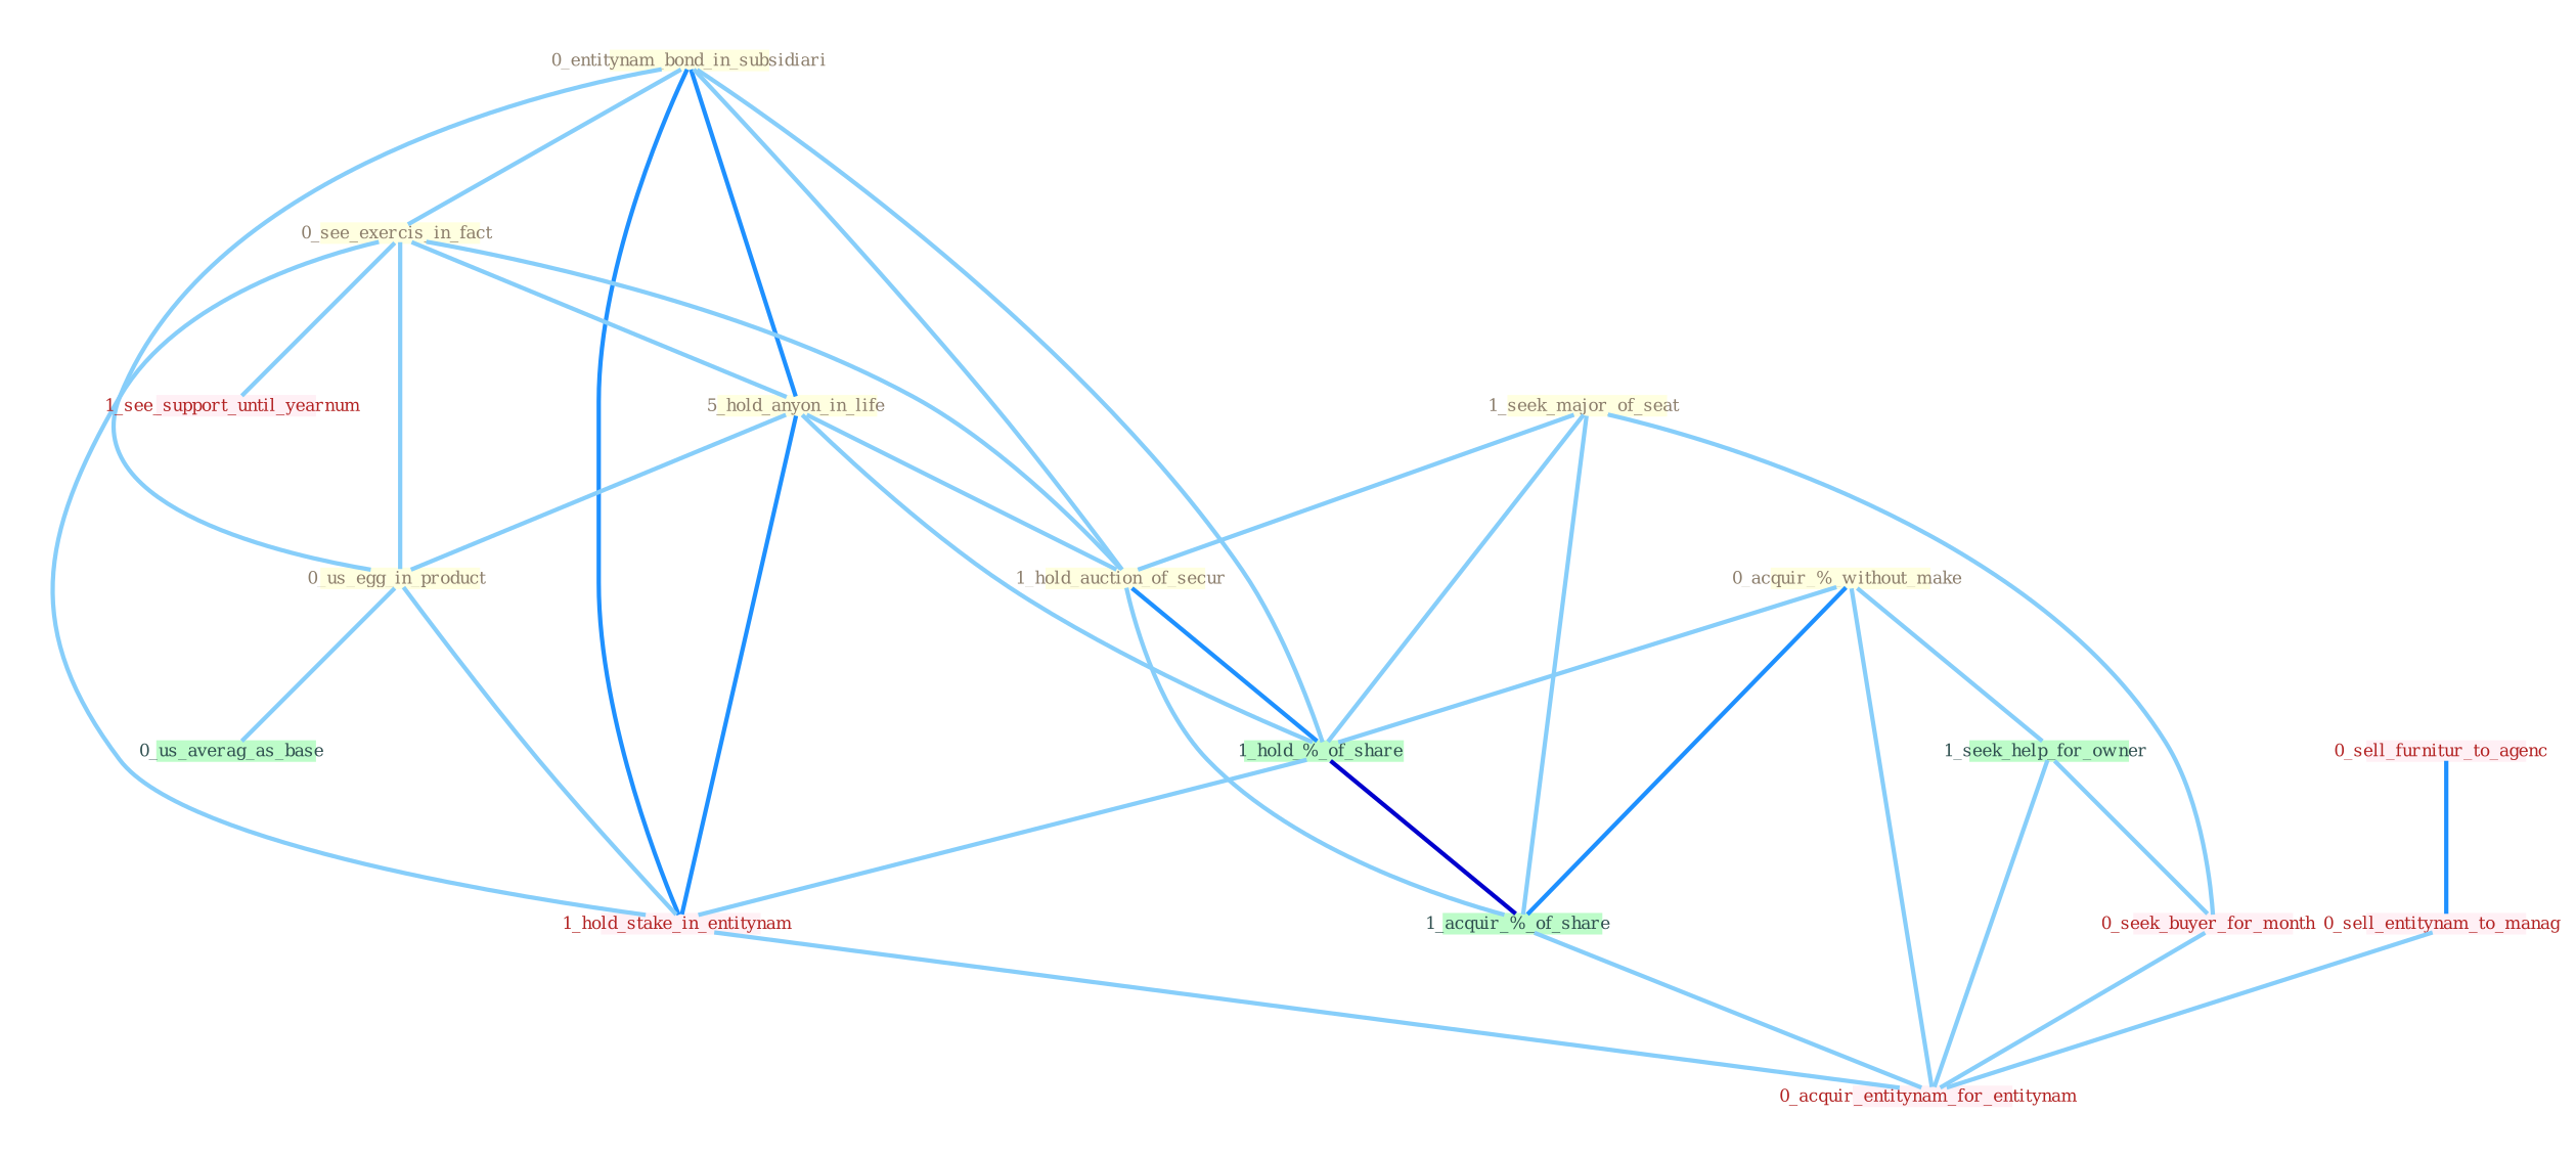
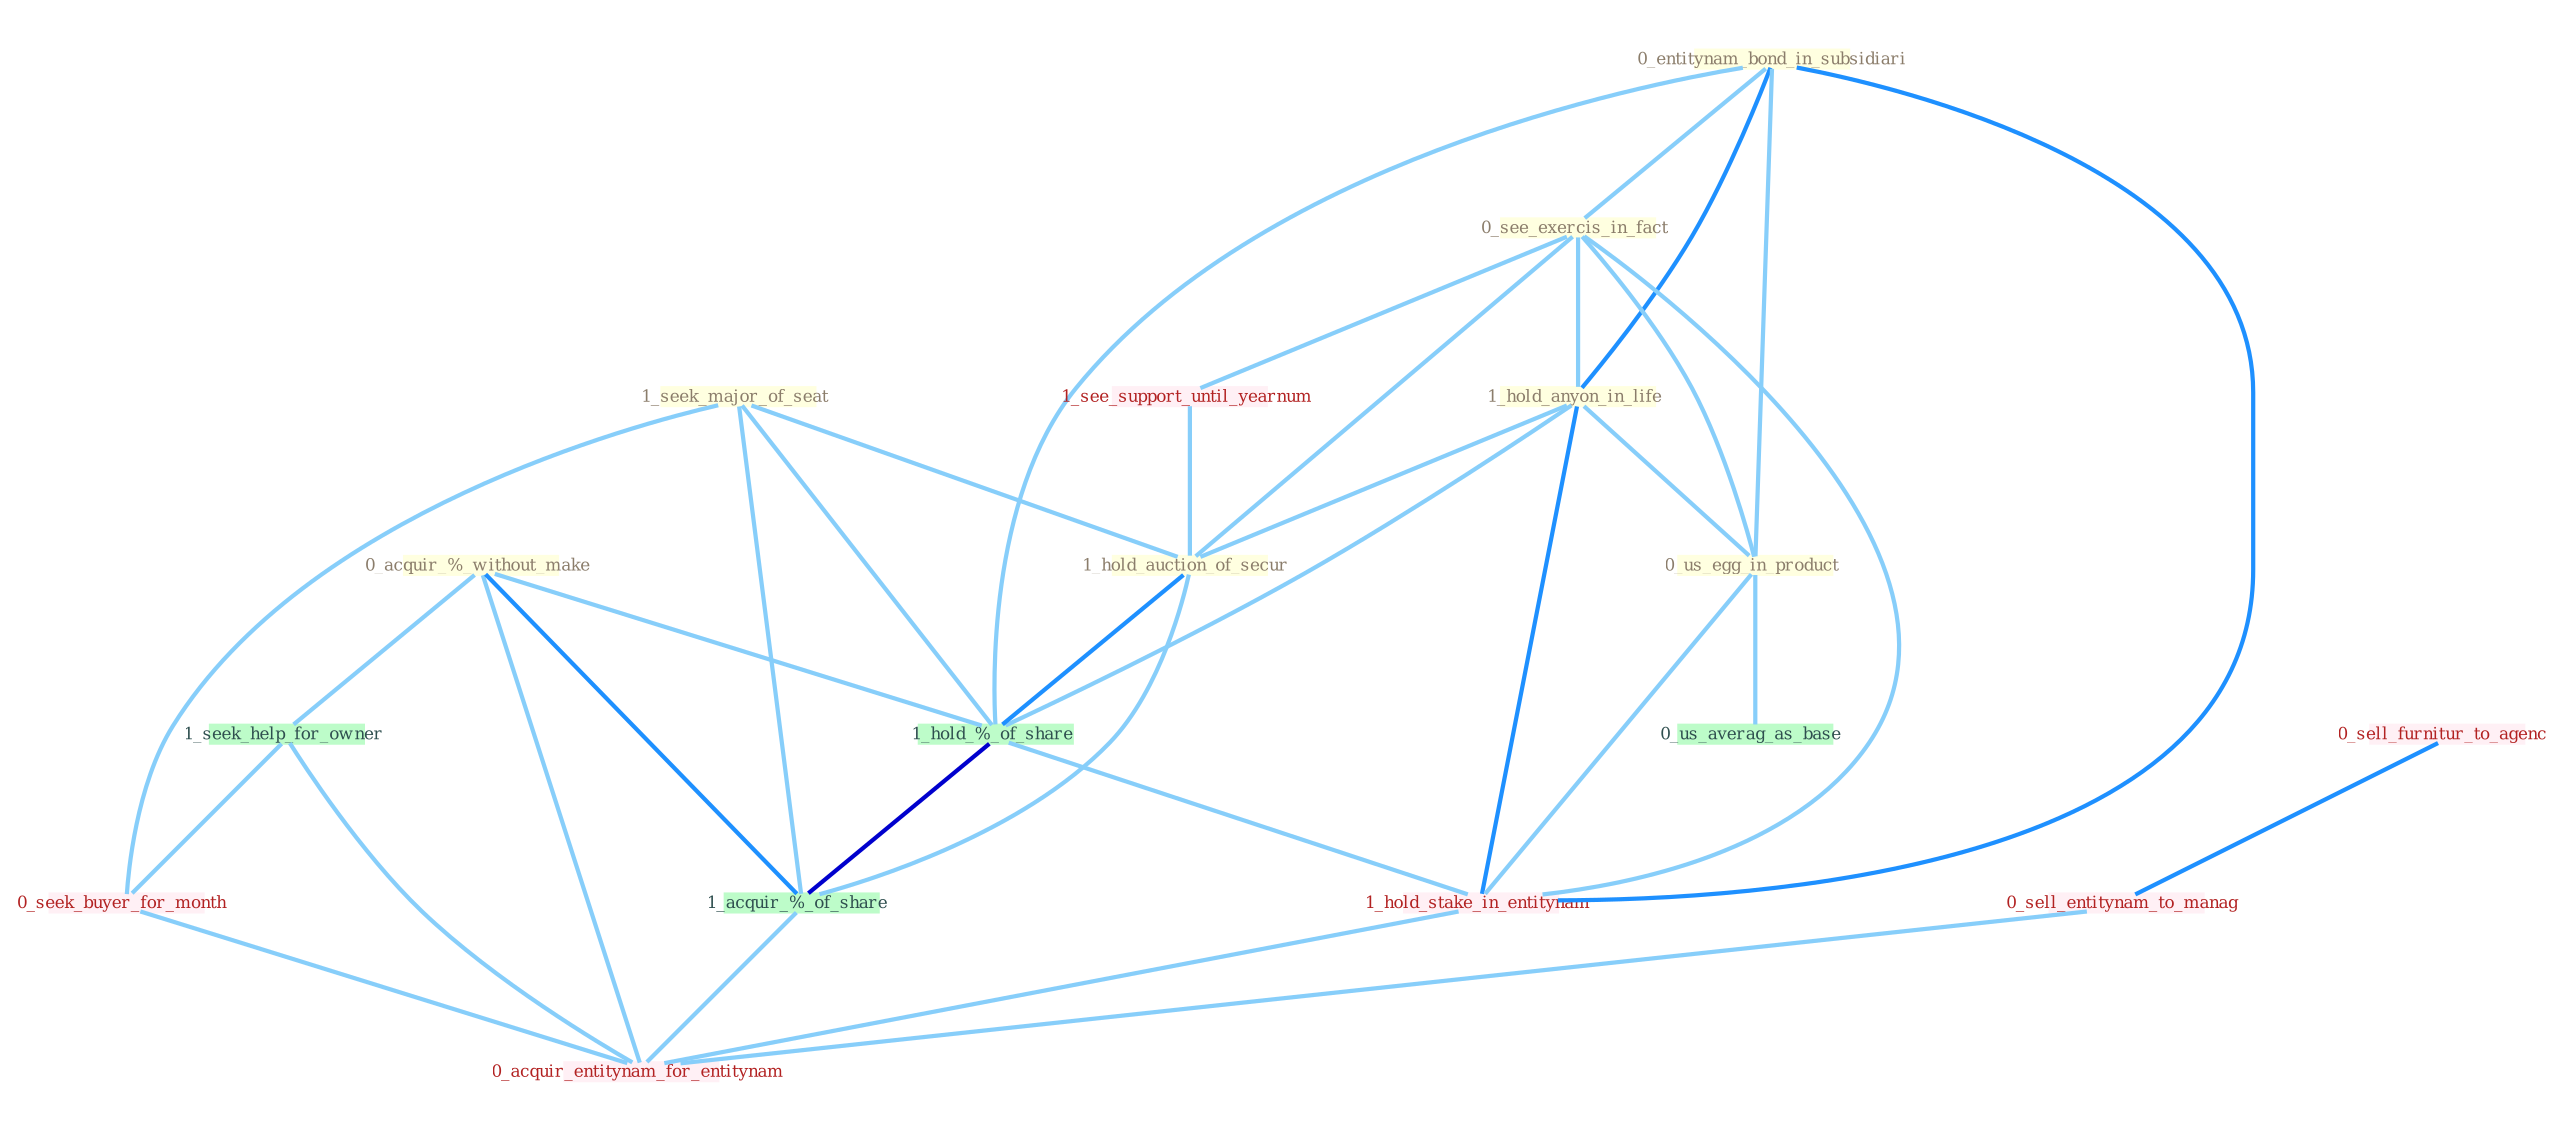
  graph {
    node [color="#ffffe0" fixedsize=true fontcolor="#8b7d6b" fontsize=4 shape=polygon style=filled]
    edge [color="#87cefa" w=1]
    "0_acquir_%_without_make " [height=.06 width=.5]
    n2 [height=.06 label="0_entitynam_bond_in_subsidiari" width=.5]
    "1_seek_major_of_seat " [height=.06 width=.5]
    "0_see_exercis_in_fact " [height=.06 width=.5]
-   "1_hold_anyon_in_life " [height=.06 width=.5 label="5_hold_anyon_in_life"]
+   "1_hold_anyon_in_life " [height=.06 width=.5]
    "1_hold_auction_of_secur " [height=.06 width=.5]
    "0_us_egg_in_product " [height=.06 width=.5]
    "1_hold_stake_in_entitynam " [color="#fff0f5" fontcolor="#b22222" height=.06 width=.5]
    "0_seek_buyer_for_month " [color="#fff0f5" fontcolor="#b22222" height=.06 width=.5]
    "1_see_support_until_yearnum " [color="#fff0f5" fontcolor="#b22222" height=.06 width=.5]
    "0_sell_furnitur_to_agenc " [color="#fff0f5" fontcolor="#b22222" height=.06 width=.5]
    "0_sell_entitynam_to_manag " [color="#fff0f5" fontcolor="#b22222" height=.06 width=.5]
    "0_acquir_entitynam_for_entitynam " [color="#fff0f5" fontcolor="#b22222" height=.06 width=.5]
    "1_hold_%_of_share " [color="#BDFCC9" fontcolor="#2f4f4f" height=.06 width=.5]
    "1_acquir_%_of_share " [color="#BDFCC9" fontcolor="#2f4f4f" height=.06 width=.5]
    "1_seek_help_for_owner " [color="#BDFCC9" fontcolor="#2f4f4f" height=.06 width=.5]
    "0_us_averag_as_base " [color="#BDFCC9" fontcolor="#2f4f4f" height=.06 width=.5]
    subgraph sub_1 {
      "0_acquir_%_without_make "
      n2
      "1_seek_major_of_seat "
      "0_see_exercis_in_fact "
      "1_hold_anyon_in_life "
      "1_hold_auction_of_secur "
      "0_us_egg_in_product "
    }
    subgraph sub_2 {
      "1_hold_stake_in_entitynam "
      "0_seek_buyer_for_month "
      "1_see_support_until_yearnum "
      "0_sell_furnitur_to_agenc "
      "0_sell_entitynam_to_manag "
      "0_acquir_entitynam_for_entitynam "
    }
    "0_acquir_%_without_make " -- "0_acquir_entitynam_for_entitynam "
    "0_acquir_%_without_make " -- "1_hold_%_of_share "
    "0_acquir_%_without_make " -- "1_acquir_%_of_share " [color="#1e90ff" w=2]
    "0_acquir_%_without_make " -- "1_seek_help_for_owner "
    n2 -- "0_see_exercis_in_fact "
    n2 -- "1_hold_anyon_in_life " [color="#1e90ff" w=2]
-   n2 -- "1_hold_auction_of_secur "
+   "1_see_support_until_yearnum " -- "1_hold_auction_of_secur "
    n2 -- "0_us_egg_in_product "
    n2 -- "1_hold_stake_in_entitynam " [color="#1e90ff" w=2]
    n2 -- "1_hold_%_of_share "
    "1_seek_major_of_seat " -- "1_hold_auction_of_secur "
    "1_seek_major_of_seat " -- "0_seek_buyer_for_month "
    "1_seek_major_of_seat " -- "1_hold_%_of_share "
    "1_seek_major_of_seat " -- "1_acquir_%_of_share "
    "0_see_exercis_in_fact " -- "1_hold_anyon_in_life "
    "0_see_exercis_in_fact " -- "0_us_egg_in_product "
    "0_see_exercis_in_fact " -- "1_hold_stake_in_entitynam "
    "0_see_exercis_in_fact " -- "1_see_support_until_yearnum "
    "1_hold_anyon_in_life " -- "1_hold_auction_of_secur "
    "1_hold_anyon_in_life " -- "0_us_egg_in_product "
    "1_hold_anyon_in_life " -- "1_hold_stake_in_entitynam " [color="#1e90ff" w=2]
    "1_hold_anyon_in_life " -- "1_hold_%_of_share "
    "1_hold_auction_of_secur " -- "0_see_exercis_in_fact "
    "1_hold_auction_of_secur " -- "1_hold_%_of_share " [color="#1e90ff" w=2]
    "1_hold_auction_of_secur " -- "1_acquir_%_of_share "
    "0_us_egg_in_product " -- "1_hold_stake_in_entitynam "
    "0_us_egg_in_product " -- "0_us_averag_as_base "
    "1_hold_stake_in_entitynam " -- "0_acquir_entitynam_for_entitynam "
    "0_seek_buyer_for_month " -- "0_acquir_entitynam_for_entitynam "
    "0_sell_furnitur_to_agenc " -- "0_sell_entitynam_to_manag " [color="#1e90ff" w=2]
    "0_sell_entitynam_to_manag " -- "0_acquir_entitynam_for_entitynam "
    "1_hold_%_of_share " -- "1_hold_stake_in_entitynam "
    "1_hold_%_of_share " -- "1_acquir_%_of_share " [color="#0000cd" w=3]
    "1_acquir_%_of_share " -- "0_acquir_entitynam_for_entitynam "
    "1_seek_help_for_owner " -- "0_seek_buyer_for_month " [w=2]
    "1_seek_help_for_owner " -- "0_acquir_entitynam_for_entitynam "
  }
